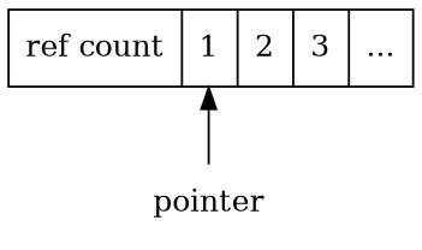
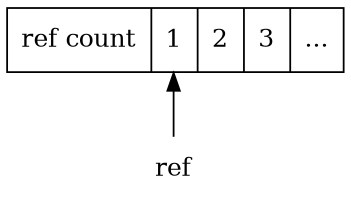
  digraph {
    rankdir=BT
-   pointer [shape=plaintext]
+   pointer [shape=plaintext label=ref]
    n2 [label="ref count|<p1>1|2|3|..." shape=record]
    pointer -> n2 [headport=p1]
  }
